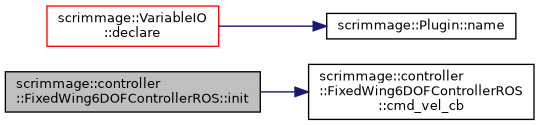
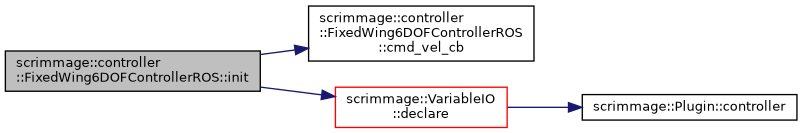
  digraph {
    rankdir=LR
    node [color=black fillcolor=white fontname=Helvetica fontsize=10 shape=record style=filled]
    edge [color=midnightblue fontname=Helvetica fontsize=10 labelfontname=Helvetica labelfontsize=10 style=solid]
    n1 [fillcolor=grey75 fontcolor=black height=0.2 label="scrimmage::controller\l::FixedWing6DOFControllerROS::init" width=0.4]
    n2 [height=0.2 label="scrimmage::controller\l::FixedWing6DOFControllerROS\l::cmd_vel_cb" width=0.4]
    n3 [color=red height=0.2 label="scrimmage::VariableIO\l::declare" width=0.4]
-   n4 [height=0.2 label="scrimmage::Plugin::name" width=0.4]
+   n4 [height=0.2 label="scrimmage::Plugin::controller" width=0.4]
    n1 -> n2
+   n1 -> n3
    n3 -> n4
  }
